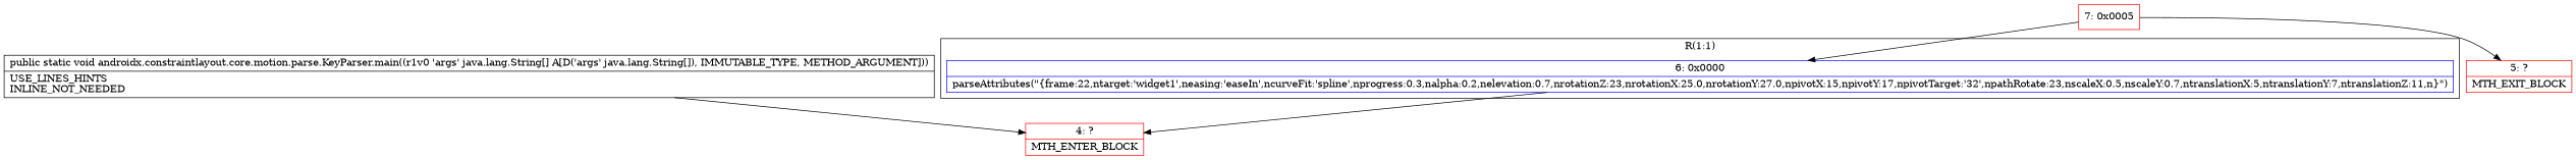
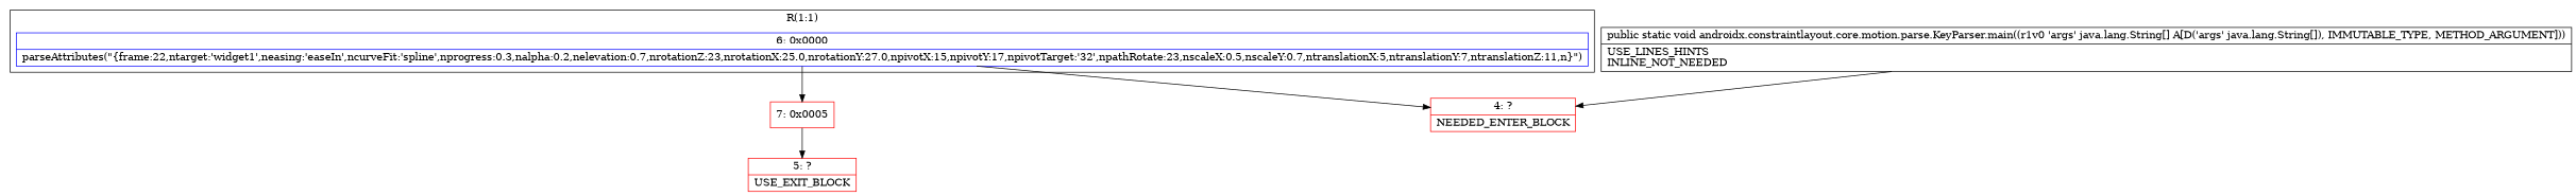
  digraph {
    node [color=red shape=record]
    n1 [color=blue label="{6\:\ 0x0000|parseAttributes(\"\{frame:22,ntarget:'widget1',neasing:'easeIn',ncurveFit:'spline',nprogress:0.3,nalpha:0.2,nelevation:0.7,nrotationZ:23,nrotationX:25.0,nrotationY:27.0,npivotX:15,npivotY:17,npivotTarget:'32',npathRotate:23,nscaleX:0.5,nscaleY:0.7,ntranslationX:5,ntranslationY:7,ntranslationZ:11,n\}\")\l}"]
    n2 [label="{7\:\ 0x0005}"]
-   n3 [label="{4\:\ ?|MTH_ENTER_BLOCK\l}"]
-   n4 [label="{5\:\ ?|MTH_EXIT_BLOCK\l}"]
+   n3 [label="{4\:\ ?|NEEDED_ENTER_BLOCK\l}"]
+   n4 [label="{5\:\ ?|USE_EXIT_BLOCK\l}"]
    n5 [label="{public static void androidx.constraintlayout.core.motion.parse.KeyParser.main((r1v0 'args' java.lang.String[] A[D('args' java.lang.String[]), IMMUTABLE_TYPE, METHOD_ARGUMENT]))  | USE_LINES_HINTS\lINLINE_NOT_NEEDED\l}" color=""]
    subgraph cluster_1 {
      label="R(1:1)"
      n1
    }
-   n2 -> n1
+   n1 -> n2
    n1 -> n3
    n2 -> n4
    n5 -> n3
  }
